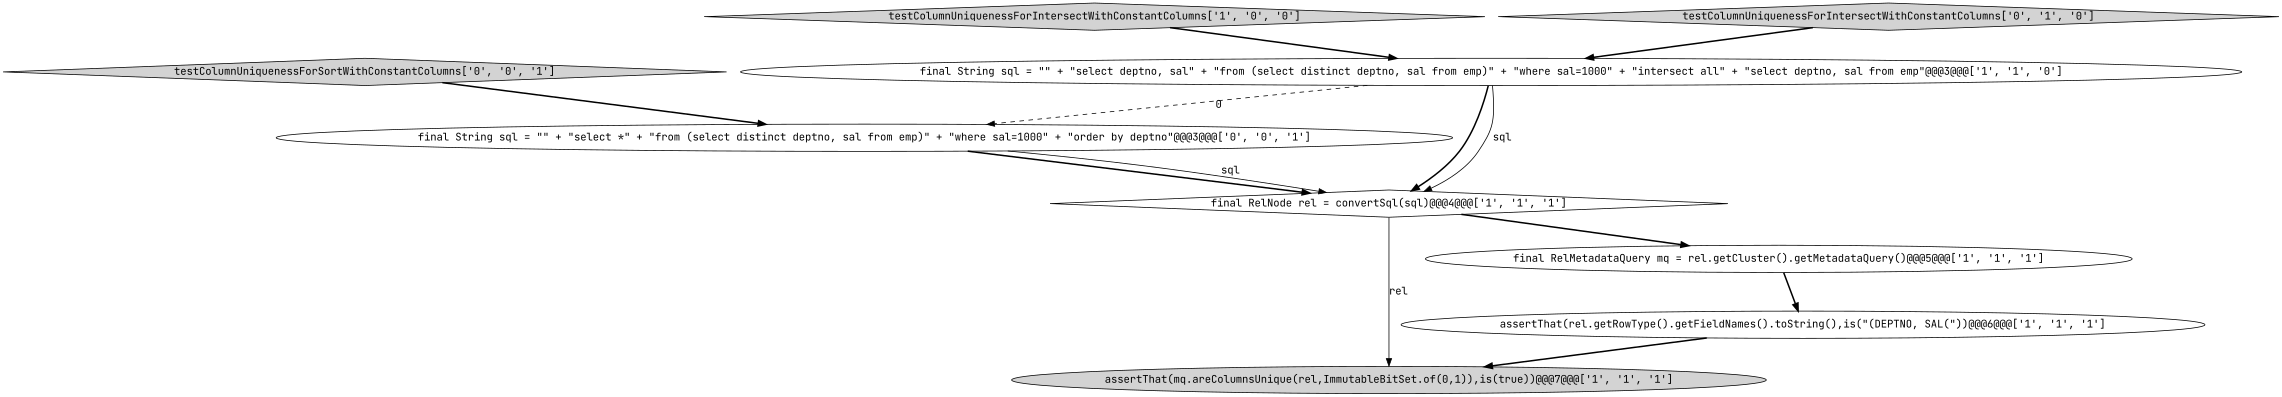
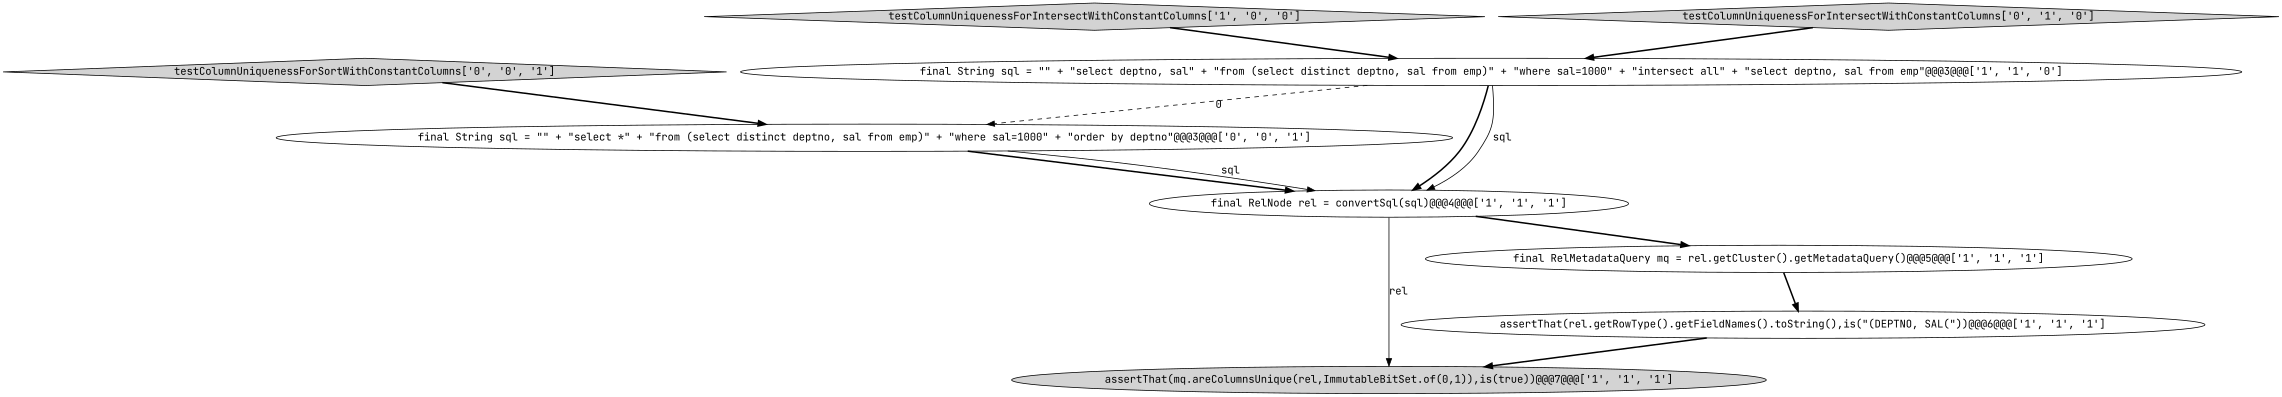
  digraph {
    fontname="JetBrains Mono"
    node [fillcolor=white shape=ellipse style=filled fontname="JetBrains Mono"]
    edge [style=bold fontname="JetBrains Mono"]
    n1 [label="assertThat(rel.getRowType().getFieldNames().toString(),is(\"(DEPTNO, SAL(\"))@@@6@@@['1', '1', '1']"]
    n2 [fillcolor=lightgray label="assertThat(mq.areColumnsUnique(rel,ImmutableBitSet.of(0,1)),is(true))@@@7@@@['1', '1', '1']"]
    n3 [fillcolor=lightgray label="testColumnUniquenessForIntersectWithConstantColumns['1', '0', '0']" shape=diamond]
    n4 [label="final String sql = \"\" + \"select deptno, sal\" + \"from (select distinct deptno, sal from emp)\" + \"where sal=1000\" + \"intersect all\" + \"select deptno, sal from emp\"@@@3@@@['1', '1', '0']"]
    n5 [fillcolor=lightgray label="testColumnUniquenessForIntersectWithConstantColumns['0', '1', '0']" shape=diamond]
    n6 [label="final String sql = \"\" + \"select *\" + \"from (select distinct deptno, sal from emp)\" + \"where sal=1000\" + \"order by deptno\"@@@3@@@['0', '0', '1']"]
-   n7 [label="final RelNode rel = convertSql(sql)@@@4@@@['1', '1', '1']" shape=diamond]
+   n7 [label="final RelNode rel = convertSql(sql)@@@4@@@['1', '1', '1']"]
    n8 [label="final RelMetadataQuery mq = rel.getCluster().getMetadataQuery()@@@5@@@['1', '1', '1']"]
    n9 [fillcolor=lightgray label="testColumnUniquenessForSortWithConstantColumns['0', '0', '1']" shape=diamond]
    n1 -> n2
    n3 -> n4
    n4 -> n6 [label=0 style=dashed]
    n4 -> n7
    n4 -> n7 [label=sql style=solid]
    n5 -> n4
    n6 -> n7
    n6 -> n7 [label=sql style=solid]
    n7 -> n2 [label=rel style=solid]
    n7 -> n8
    n8 -> n1
    n9 -> n6
  }
